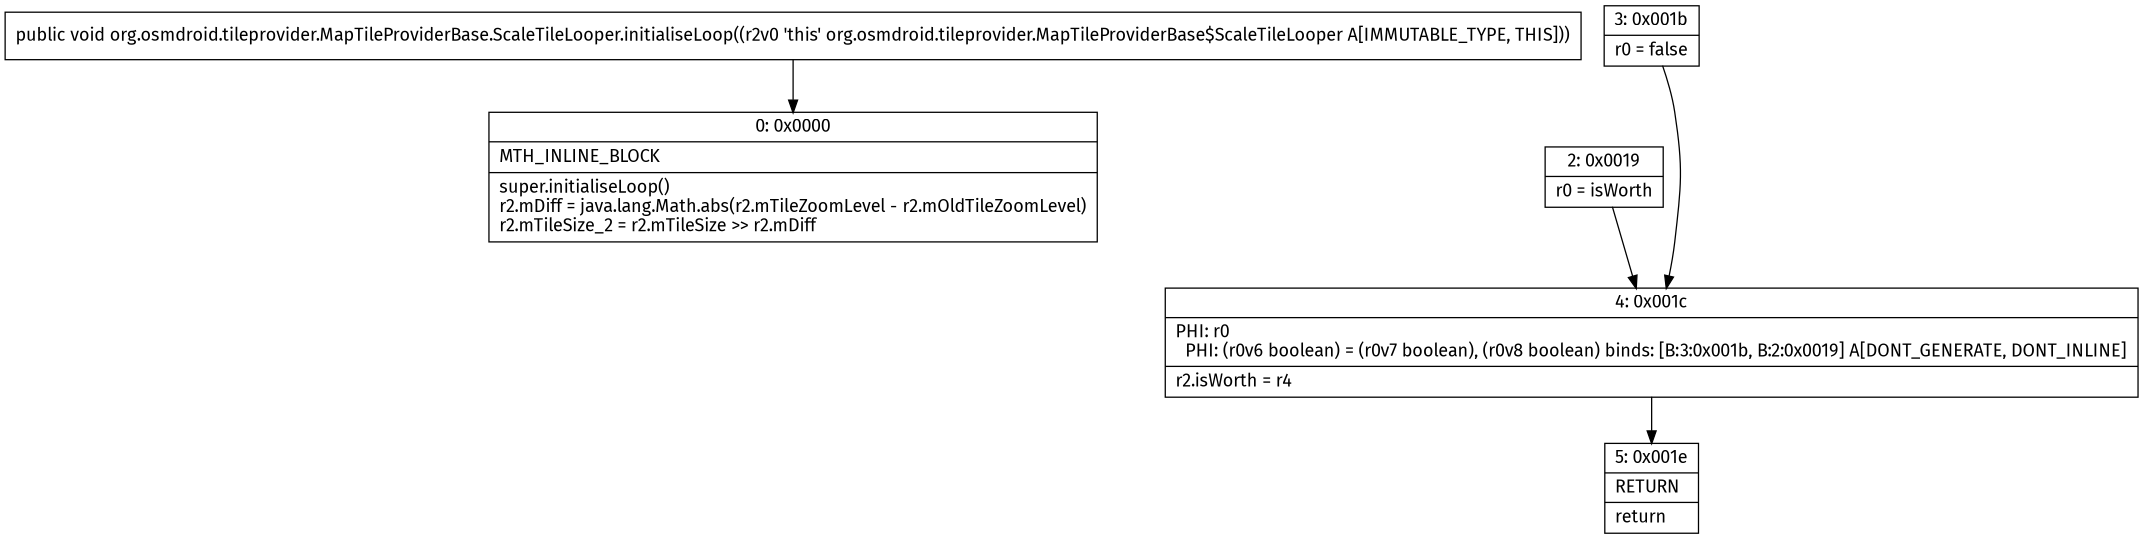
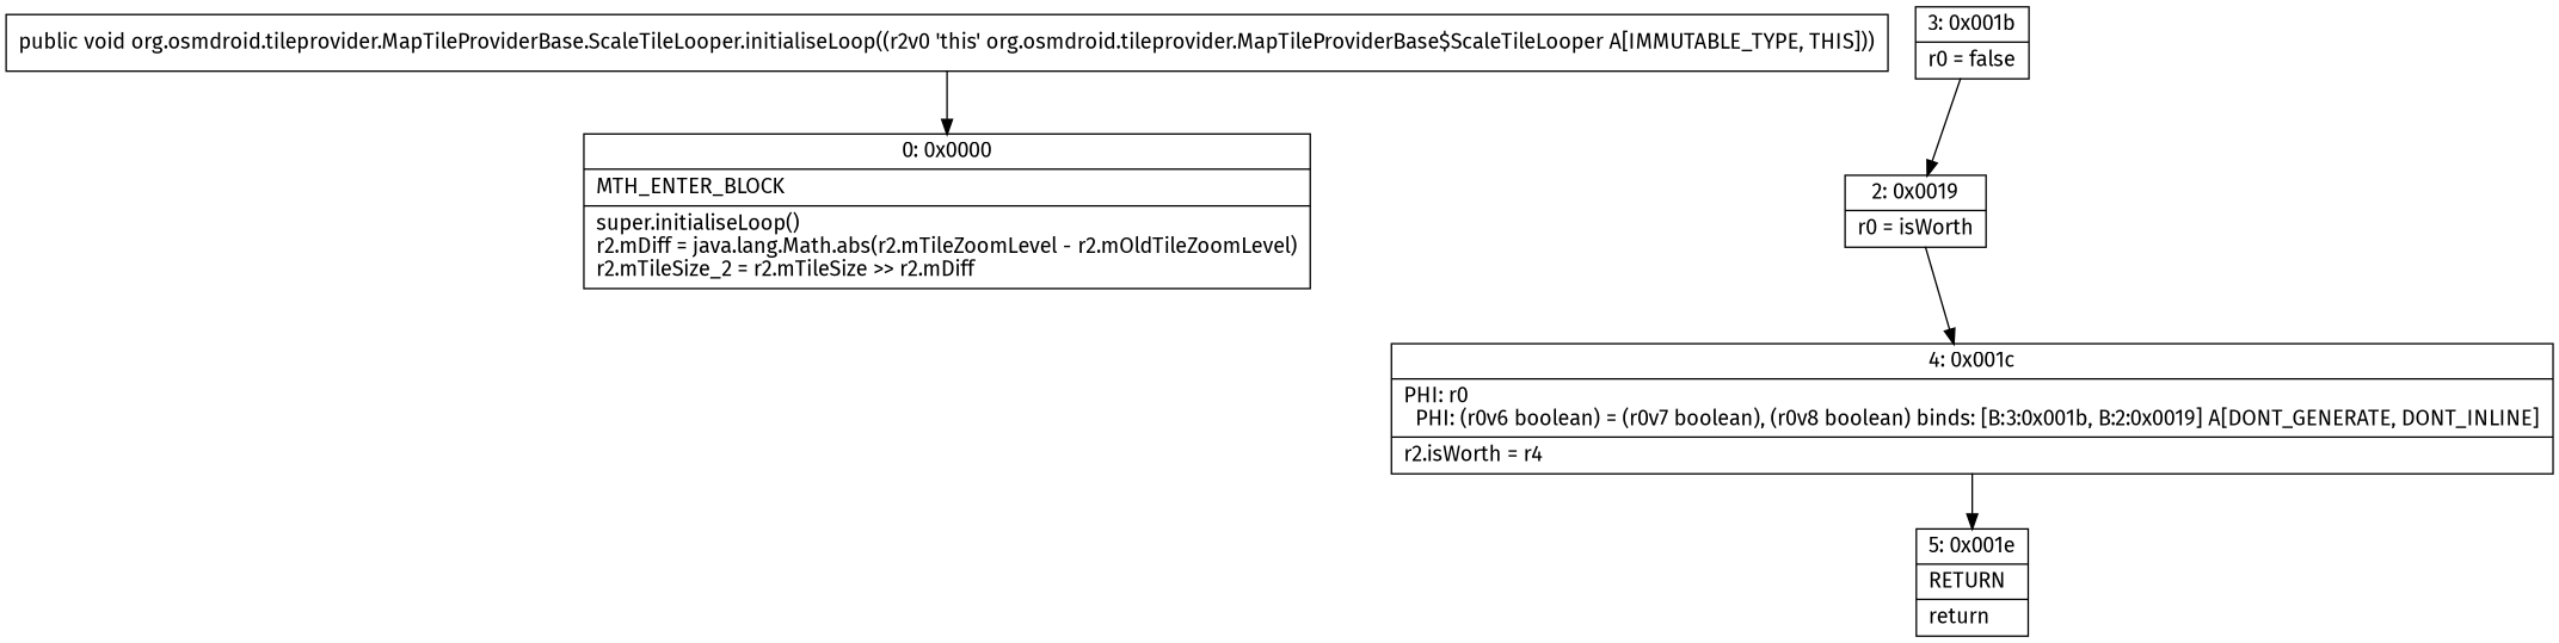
  digraph {
    fontname="Fira Sans"
    node [fontname="Fira Sans" shape=record]
    edge [fontname="Fira Sans"]
-   n1 [label="{0\:\ 0x0000|MTH_INLINE_BLOCK\l|super.initialiseLoop()\lr2.mDiff = java.lang.Math.abs(r2.mTileZoomLevel \- r2.mOldTileZoomLevel)\lr2.mTileSize_2 = r2.mTileSize \>\> r2.mDiff\l}"]
+   n1 [label="{0\:\ 0x0000|MTH_ENTER_BLOCK\l|super.initialiseLoop()\lr2.mDiff = java.lang.Math.abs(r2.mTileZoomLevel \- r2.mOldTileZoomLevel)\lr2.mTileSize_2 = r2.mTileSize \>\> r2.mDiff\l}"]
    n2 [label="{2\:\ 0x0019|r0 = isWorth\l}"]
    n3 [label="{4\:\ 0x001c|PHI: r0 \l  PHI: (r0v6 boolean) = (r0v7 boolean), (r0v8 boolean) binds: [B:3:0x001b, B:2:0x0019] A[DONT_GENERATE, DONT_INLINE]\l|r2.isWorth = r4\l}"]
    n4 [label="{3\:\ 0x001b|r0 = false\l}"]
    n5 [label="{5\:\ 0x001e|RETURN\l|return\l}"]
    n6 [label="{public void org.osmdroid.tileprovider.MapTileProviderBase.ScaleTileLooper.initialiseLoop((r2v0 'this' org.osmdroid.tileprovider.MapTileProviderBase$ScaleTileLooper A[IMMUTABLE_TYPE, THIS])) }"]
    n2 -> n3
    n3 -> n5
-   n4 -> n3
+   n4 -> n2
    n6 -> n1
  }
